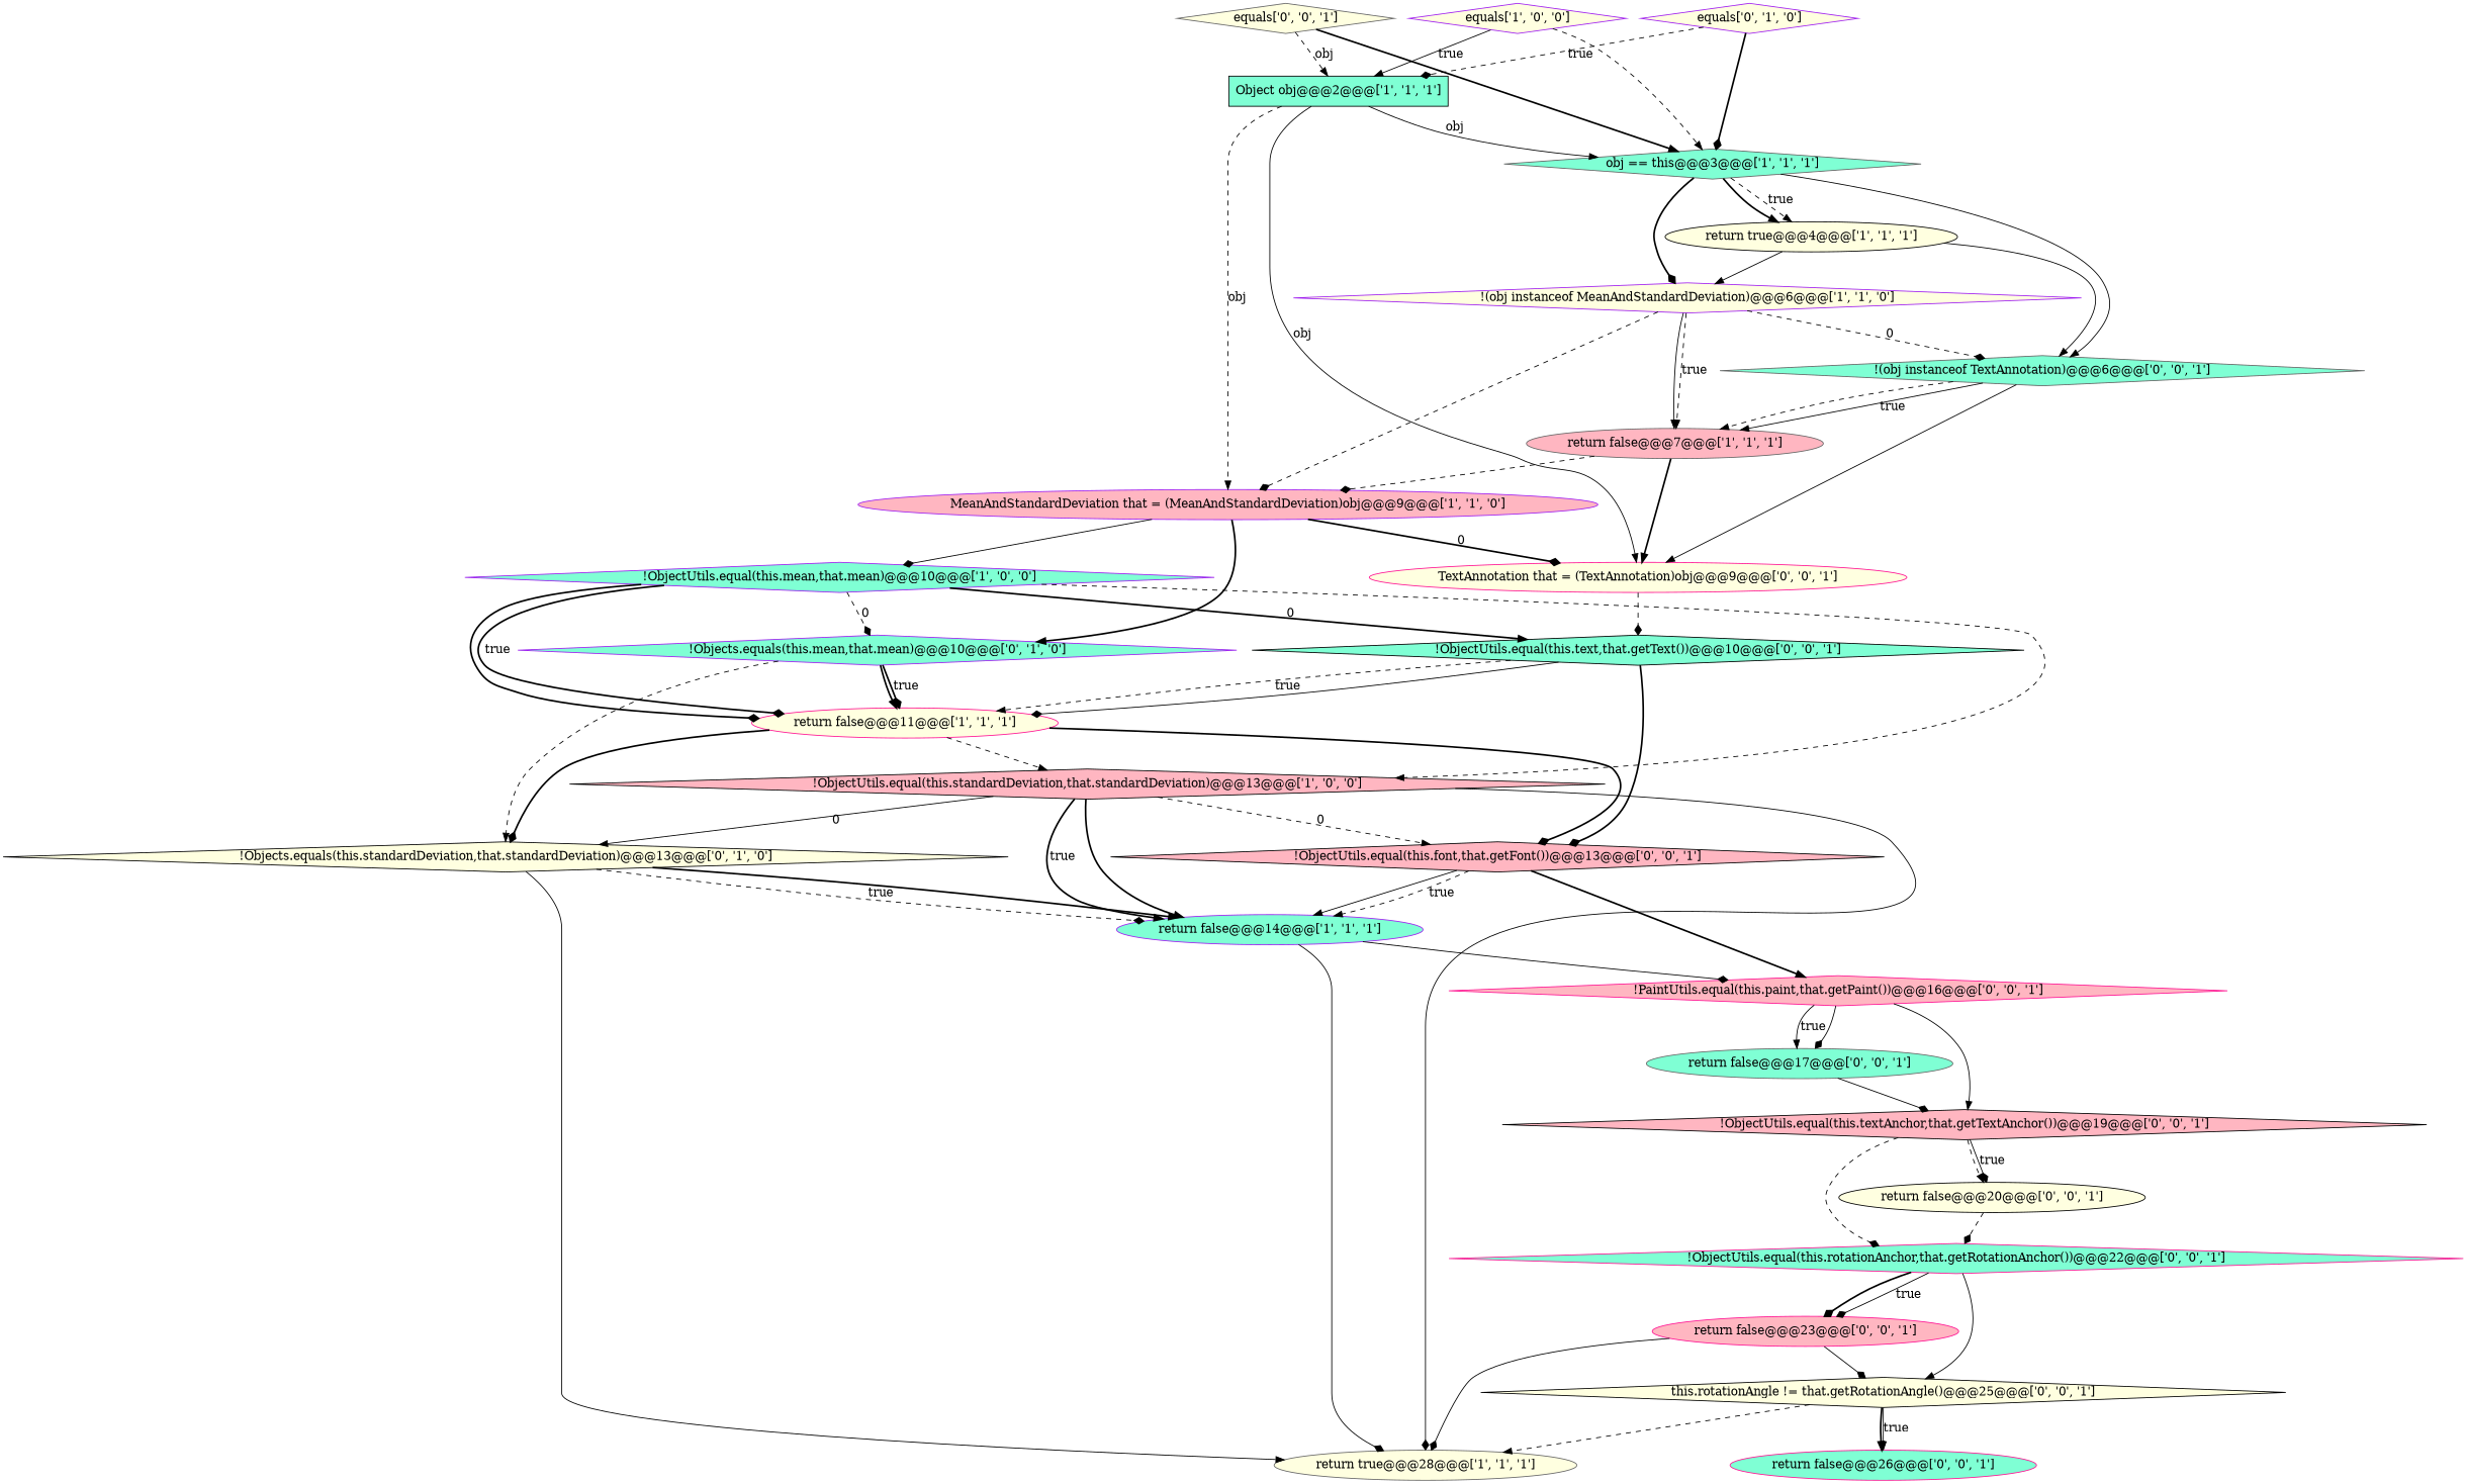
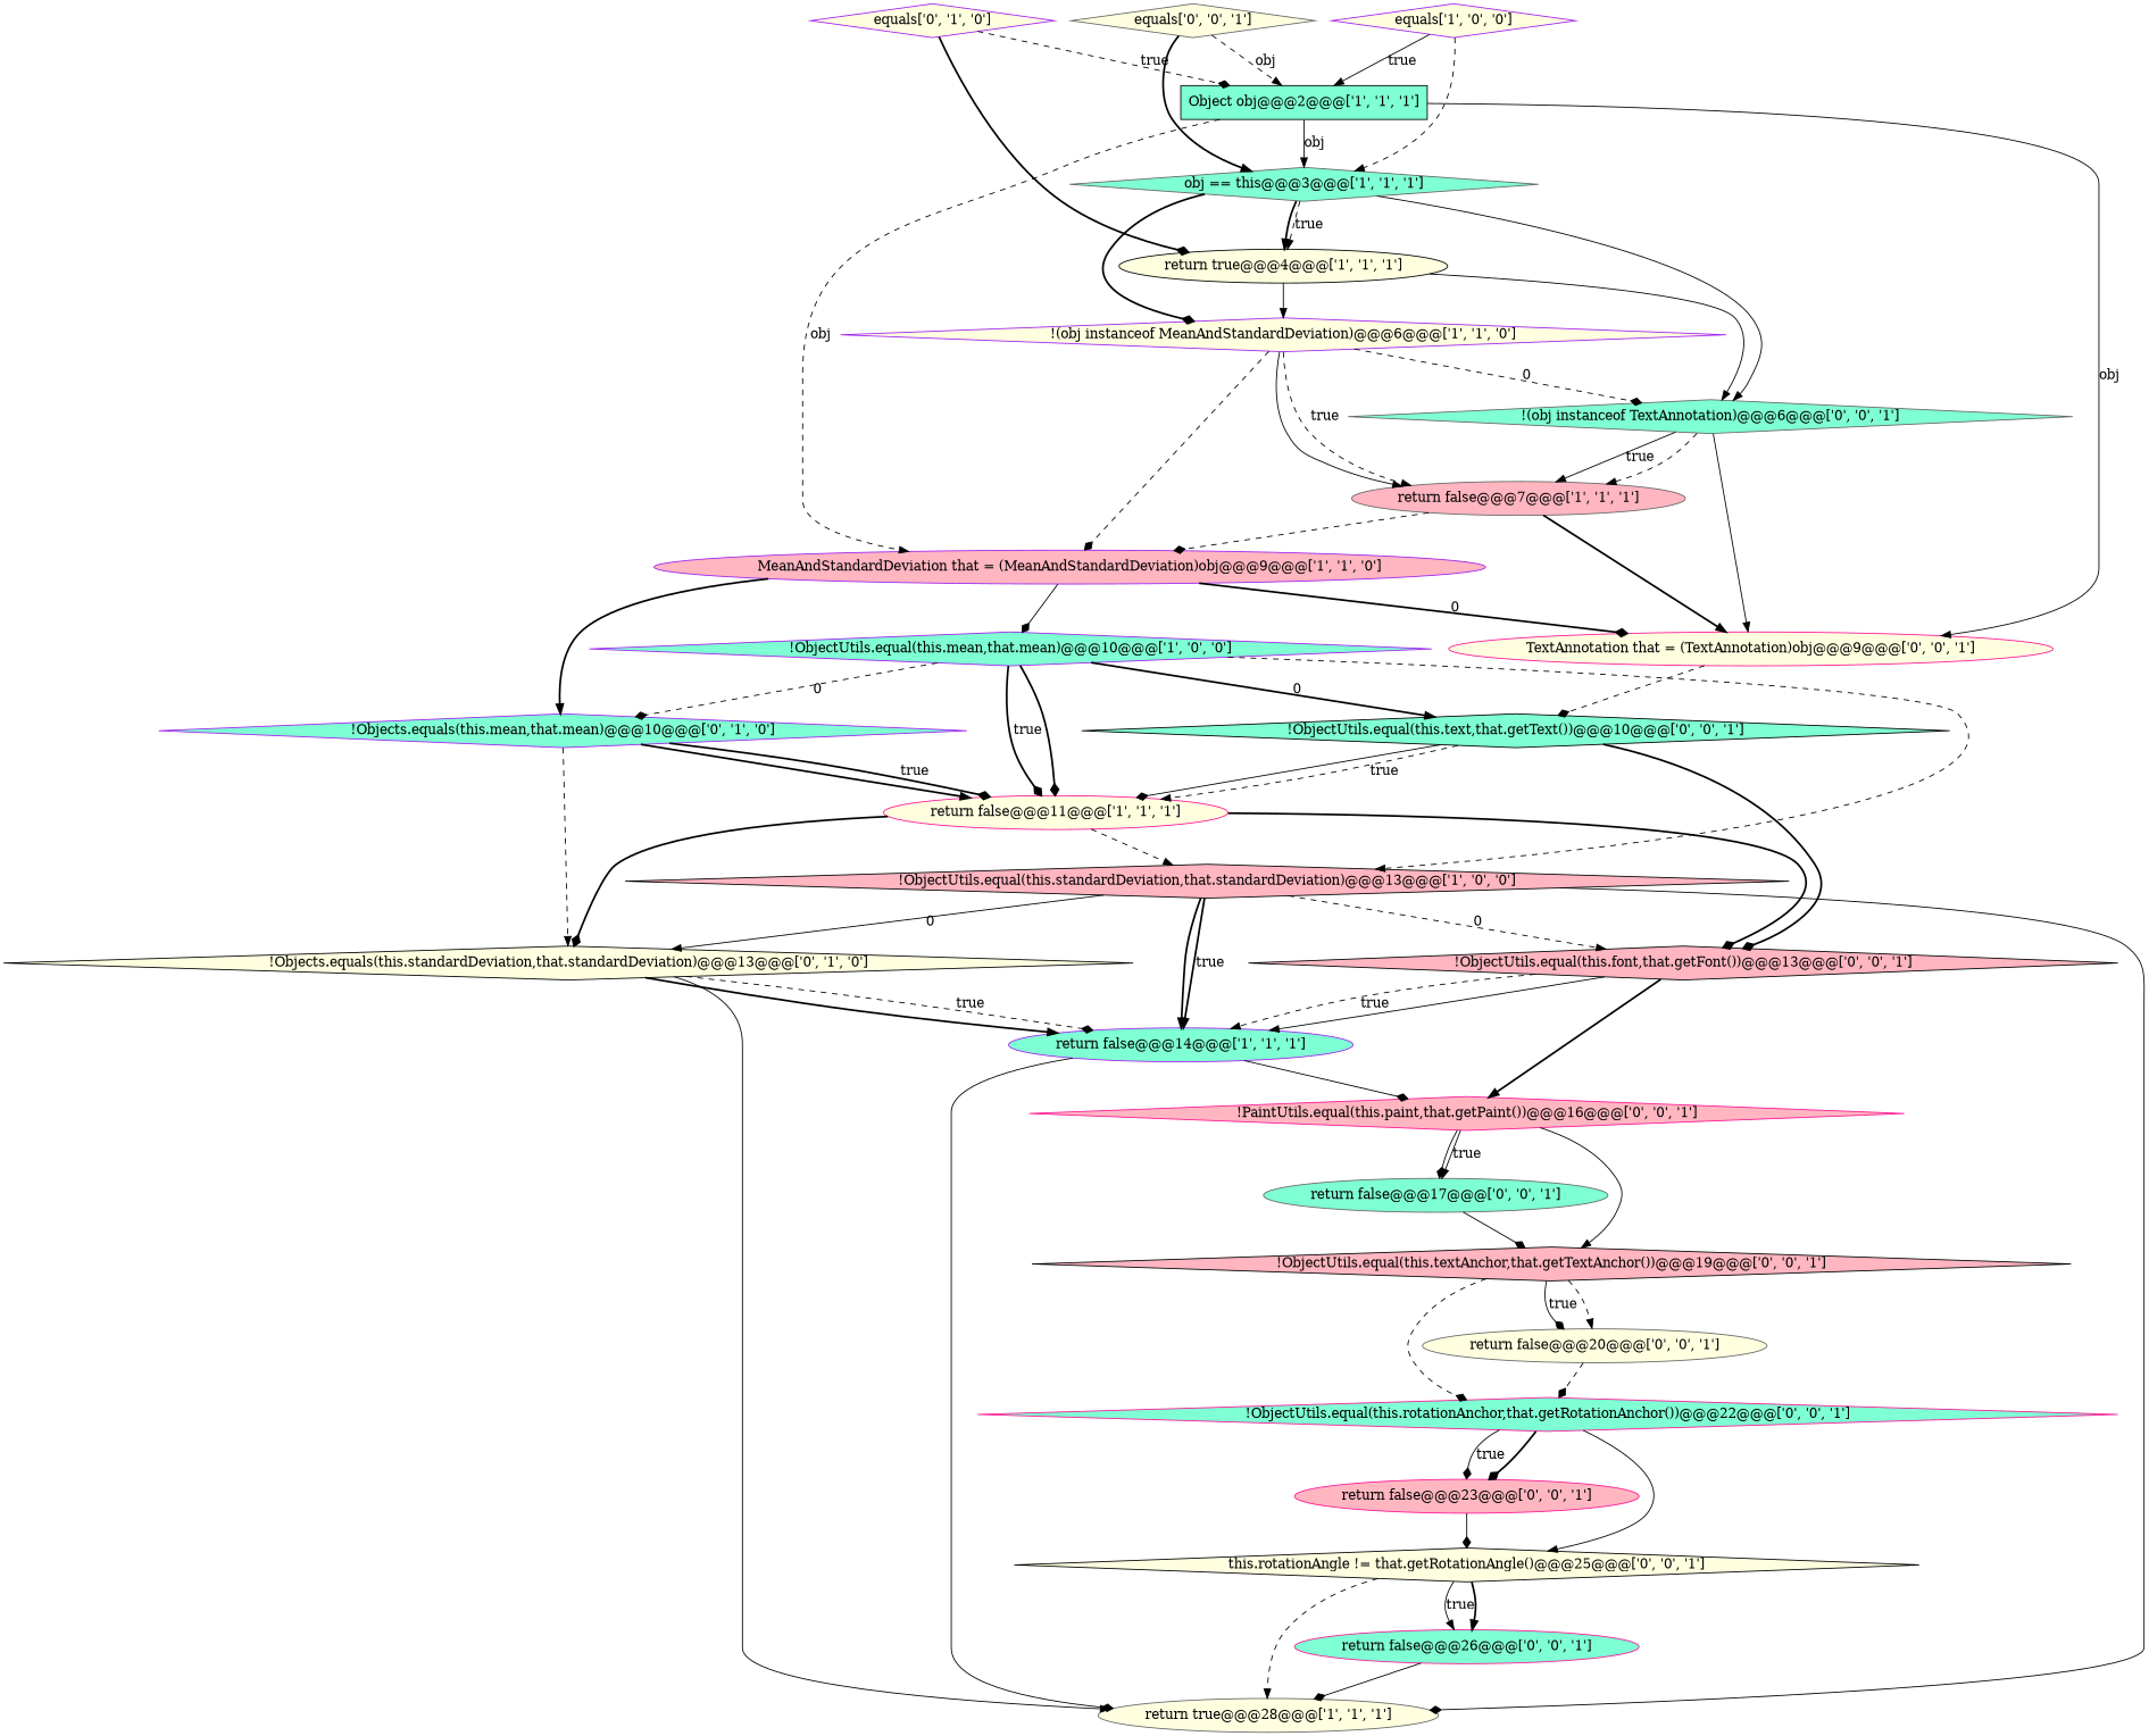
  digraph {
    node [color=black fillcolor=lightyellow shape=diamond style=filled]
    edge [arrowhead=normal style=solid]
    n1 [color=purple fillcolor=lightpink label="MeanAndStandardDeviation that = (MeanAndStandardDeviation)obj@@@9@@@['1', '1', '0']" shape=ellipse]
    n2 [color=purple fillcolor=aquamarine label="!ObjectUtils.equal(this.mean,that.mean)@@@10@@@['1', '0', '0']"]
    n3 [color=deeppink label="TextAnnotation that = (TextAnnotation)obj@@@9@@@['0', '0', '1']" shape=ellipse]
    n4 [color=purple fillcolor=aquamarine label="!Objects.equals(this.mean,that.mean)@@@10@@@['0', '1', '0']"]
    n5 [fillcolor=aquamarine label="!ObjectUtils.equal(this.text,that.getText())@@@10@@@['0', '0', '1']"]
    n6 [color=deeppink label="return false@@@11@@@['1', '1', '1']" shape=ellipse]
    n7 [fillcolor=lightpink label="!ObjectUtils.equal(this.standardDeviation,that.standardDeviation)@@@13@@@['1', '0', '0']"]
    n8 [label="!Objects.equals(this.standardDeviation,that.standardDeviation)@@@13@@@['0', '1', '0']"]
    n9 [color=deeppink fillcolor=lightpink label="!PaintUtils.equal(this.paint,that.getPaint())@@@16@@@['0', '0', '1']"]
    n10 [color=gray40 fillcolor=aquamarine label="return false@@@17@@@['0', '0', '1']" shape=ellipse]
    n11 [fillcolor=lightpink label="!ObjectUtils.equal(this.textAnchor,that.getTextAnchor())@@@19@@@['0', '0', '1']"]
    n12 [color=deeppink fillcolor=aquamarine label="!ObjectUtils.equal(this.rotationAnchor,that.getRotationAnchor())@@@22@@@['0', '0', '1']"]
-   n13 [label="return false@@@20@@@['0', '0', '1']" shape=ellipse]
+   n13 [color=gray40 label="return false@@@20@@@['0', '0', '1']" shape=ellipse]
    n14 [color=purple label="!(obj instanceof MeanAndStandardDeviation)@@@6@@@['1', '1', '0']"]
    n15 [color=gray40 fillcolor=lightpink label="return false@@@7@@@['1', '1', '1']" shape=ellipse]
    n16 [color=gray40 fillcolor=aquamarine label="!(obj instanceof TextAnnotation)@@@6@@@['0', '0', '1']"]
    n17 [color=deeppink fillcolor=lightpink label="return false@@@23@@@['0', '0', '1']" shape=ellipse]
    n18 [label="this.rotationAngle != that.getRotationAngle()@@@25@@@['0', '0', '1']"]
    n19 [color=gray40 label="return true@@@28@@@['1', '1', '1']" shape=ellipse]
    n20 [color=deeppink fillcolor=aquamarine label="return false@@@26@@@['0', '0', '1']" shape=ellipse]
    n21 [label="return true@@@4@@@['1', '1', '1']" shape=ellipse]
    n22 [fillcolor=lightpink label="!ObjectUtils.equal(this.font,that.getFont())@@@13@@@['0', '0', '1']"]
    n23 [color=purple fillcolor=aquamarine label="return false@@@14@@@['1', '1', '1']" shape=ellipse]
    n24 [color=gray40 fillcolor=aquamarine label="obj == this@@@3@@@['1', '1', '1']"]
    n25 [fillcolor=aquamarine label="Object obj@@@2@@@['1', '1', '1']" shape=box]
    n26 [color=gray40 label="equals['0', '0', '1']"]
    n27 [color=purple label="equals['0', '1', '0']"]
    n28 [color=purple label="equals['1', '0', '0']"]
    n1 -> n2 [arrowhead=diamond]
    n1 -> n3 [arrowhead=diamond label=0 style=bold]
    n1 -> n4 [style=bold]
    n2 -> n4 [arrowhead=diamond label=0 style=dashed]
    n2 -> n5 [label=0 style=bold]
    n2 -> n6 [arrowhead=diamond label=true style=bold]
    n2 -> n6 [arrowhead=diamond style=bold]
    n2 -> n7 [style=dashed]
    n3 -> n5 [arrowhead=diamond style=dashed]
    n4 -> n6 [style=bold]
    n4 -> n6 [arrowhead=diamond label=true style=bold]
    n4 -> n8 [style=dashed]
    n5 -> n6 [arrowhead=diamond]
    n5 -> n6 [label=true style=dashed]
    n5 -> n22 [arrowhead=diamond style=bold]
    n6 -> n7 [style=dashed]
    n6 -> n8 [arrowhead=diamond style=bold]
    n6 -> n22 [arrowhead=diamond style=bold]
    n7 -> n8 [label=0]
    n7 -> n19 [arrowhead=diamond]
    n7 -> n22 [label=0 style=dashed]
    n7 -> n23 [label=true style=bold]
    n7 -> n23 [style=bold]
    n8 -> n19
    n8 -> n23 [arrowhead=diamond label=true style=dashed]
    n8 -> n23 [style=bold]
    n9 -> n10 [label=true]
    n9 -> n10 [arrowhead=diamond]
    n9 -> n11
    n10 -> n11 [arrowhead=diamond]
    n11 -> n12 [arrowhead=diamond style=dashed]
    n11 -> n13 [style=dashed]
    n11 -> n13 [arrowhead=diamond label=true]
    n12 -> n17 [arrowhead=diamond style=bold]
    n12 -> n17 [arrowhead=diamond label=true]
    n12 -> n18
    n13 -> n12 [arrowhead=diamond style=dashed]
    n14 -> n1 [arrowhead=diamond style=dashed]
    n14 -> n15 [label=true style=dashed]
    n14 -> n15
    n14 -> n16 [arrowhead=diamond label=0 style=dashed]
    n15 -> n1 [arrowhead=diamond style=dashed]
    n15 -> n3 [style=bold]
    n16 -> n3
    n16 -> n15 [label=true]
    n16 -> n15 [style=dashed]
    n17 -> n18 [arrowhead=diamond]
    n18 -> n19 [style=dashed]
    n18 -> n20 [label=true]
    n18 -> n20 [style=bold]
-   n17 -> n19 [arrowhead=diamond]
+   n20 -> n19 [arrowhead=diamond]
    n21 -> n14
    n21 -> n16
    n22 -> n9 [style=bold]
    n22 -> n23
    n22 -> n23 [label=true style=dashed]
    n23 -> n9 [arrowhead=diamond]
    n23 -> n19 [arrowhead=diamond]
    n24 -> n14 [arrowhead=diamond style=bold]
    n24 -> n16
    n24 -> n21 [label=true style=dashed]
    n24 -> n21 [style=bold]
    n25 -> n1 [label=obj style=dashed]
    n25 -> n3 [label=obj]
    n25 -> n24 [label=obj]
    n26 -> n24 [style=bold]
    n26 -> n25 [label=obj style=dashed]
-   n27 -> n24 [arrowhead=diamond style=bold]
+   n27 -> n21 [arrowhead=diamond style=bold]
    n27 -> n25 [arrowhead=diamond label=true style=dashed]
    n28 -> n24 [style=dashed]
    n28 -> n25 [label=true]
  }
